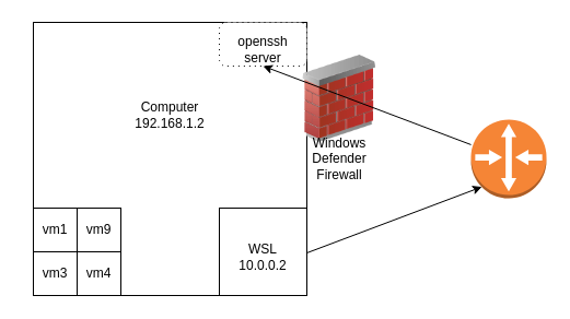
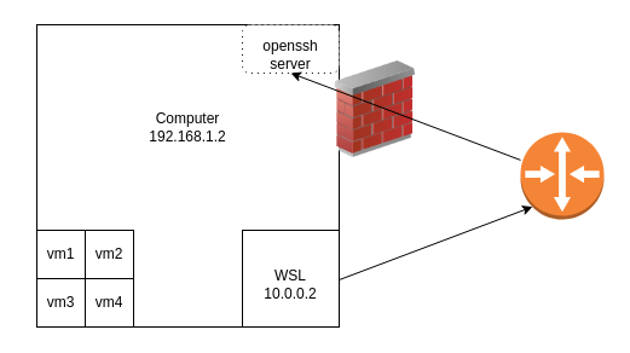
  <mxCell id="0" />
  <mxCell id="1" parent="0" />
  <mxCell id="2" value="" style="whiteSpace=wrap;html=1;aspect=fixed;" vertex="1" parent="1"><mxGeometry x="30" y="20" width="250" height="250" as="geometry" /></mxCell>
  <mxCell id="3" value="" style="whiteSpace=wrap;html=1;aspect=fixed;" vertex="1" parent="1"><mxGeometry x="200" y="190" width="80" height="80" as="geometry" /></mxCell>
  <mxCell id="4" value="" style="whiteSpace=wrap;html=1;aspect=fixed;" vertex="1" parent="1"><mxGeometry x="70" y="190" width="40" height="40" as="geometry" /></mxCell>
  <mxCell id="5" value="" style="whiteSpace=wrap;html=1;aspect=fixed;" vertex="1" parent="1"><mxGeometry x="30" y="190" width="40" height="40" as="geometry" /></mxCell>
  <mxCell id="6" value="" style="whiteSpace=wrap;html=1;aspect=fixed;" vertex="1" parent="1"><mxGeometry x="70" y="230" width="40" height="40" as="geometry" /></mxCell>
  <mxCell id="7" value="" style="whiteSpace=wrap;html=1;aspect=fixed;" vertex="1" parent="1"><mxGeometry x="30" y="230" width="40" height="40" as="geometry" /></mxCell>
  <mxCell id="8" value="WSL&lt;div&gt;10.0.0.2&lt;/div&gt;" style="text;html=1;align=center;verticalAlign=middle;whiteSpace=wrap;rounded=0;" vertex="1" parent="1"><mxGeometry x="210" y="220" width="60" height="30" as="geometry" /></mxCell>
  <mxCell id="9" value="Computer&lt;div&gt;192.168.1.2&lt;/div&gt;" style="text;html=1;align=center;verticalAlign=middle;whiteSpace=wrap;rounded=0;" vertex="1" parent="1"><mxGeometry x="125" y="90" width="60" height="30" as="geometry" /></mxCell>
  <mxCell id="10" value="vm1" style="text;html=1;align=center;verticalAlign=middle;whiteSpace=wrap;rounded=0;" vertex="1" parent="1"><mxGeometry x="20" y="195" width="60" height="30" as="geometry" /></mxCell>
- <mxCell id="11" value="vm9" style="text;html=1;align=center;verticalAlign=middle;whiteSpace=wrap;rounded=0;" vertex="1" parent="1"><mxGeometry x="60" y="195" width="60" height="30" as="geometry" /></mxCell>
+ <mxCell id="11" value="vm2" style="text;html=1;align=center;verticalAlign=middle;whiteSpace=wrap;rounded=0;" vertex="1" parent="1"><mxGeometry x="60" y="195" width="60" height="30" as="geometry" /></mxCell>
  <mxCell id="12" value="vm3" style="text;html=1;align=center;verticalAlign=middle;whiteSpace=wrap;rounded=0;" vertex="1" parent="1"><mxGeometry x="20" y="235" width="60" height="30" as="geometry" /></mxCell>
  <mxCell id="13" value="vm4" style="text;html=1;align=center;verticalAlign=middle;whiteSpace=wrap;rounded=0;" vertex="1" parent="1"><mxGeometry x="60" y="235" width="60" height="30" as="geometry" /></mxCell>
  <mxCell id="14" value="" style="image;html=1;image=img/lib/clip_art/networking/Firewall_02_128x128.png" vertex="1" parent="1"><mxGeometry x="270" y="50" width="80" height="80" as="geometry" /></mxCell>
  <mxCell id="15" value="" style="rounded=1;whiteSpace=wrap;html=1;dashed=1;dashPattern=1 4;" vertex="1" parent="1"><mxGeometry x="200" y="20" width="80" height="40" as="geometry" /></mxCell>
  <mxCell id="16" value="openssh server" style="text;html=1;align=center;verticalAlign=middle;whiteSpace=wrap;rounded=0;" vertex="1" parent="1"><mxGeometry x="210" y="30" width="60" height="30" as="geometry" /></mxCell>
- <mxCell id="17" value="Windows Defender Firewall" style="text;html=1;align=center;verticalAlign=middle;whiteSpace=wrap;rounded=0;" vertex="1" parent="1"><mxGeometry x="280" y="130" width="60" height="30" as="geometry" /></mxCell>
  <mxCell id="18" value="" style="outlineConnect=0;dashed=0;verticalLabelPosition=bottom;verticalAlign=top;align=center;html=1;shape=mxgraph.aws3.router;fillColor=#F58536;gradientColor=none;" vertex="1" parent="1"><mxGeometry x="430" y="109" width="69" height="72" as="geometry" /></mxCell>
  <mxCell id="19" value="" style="endArrow=classic;html=1;rounded=0;entryX=0.145;entryY=0.855;entryDx=0;entryDy=0;entryPerimeter=0;" edge="1" parent="1" target="18"><mxGeometry width="50" height="50" relative="1" as="geometry"><mxPoint x="280" y="231" as="sourcePoint" /><mxPoint x="330" y="181" as="targetPoint" /></mxGeometry></mxCell>
  <mxCell id="20" value="" style="endArrow=classic;html=1;rounded=0;entryX=0.5;entryY=1;entryDx=0;entryDy=0;" edge="1" parent="1" source="18" target="16"><mxGeometry width="50" height="50" relative="1" as="geometry"><mxPoint x="210" y="160" as="sourcePoint" /><mxPoint x="260" y="110" as="targetPoint" /></mxGeometry></mxCell>
